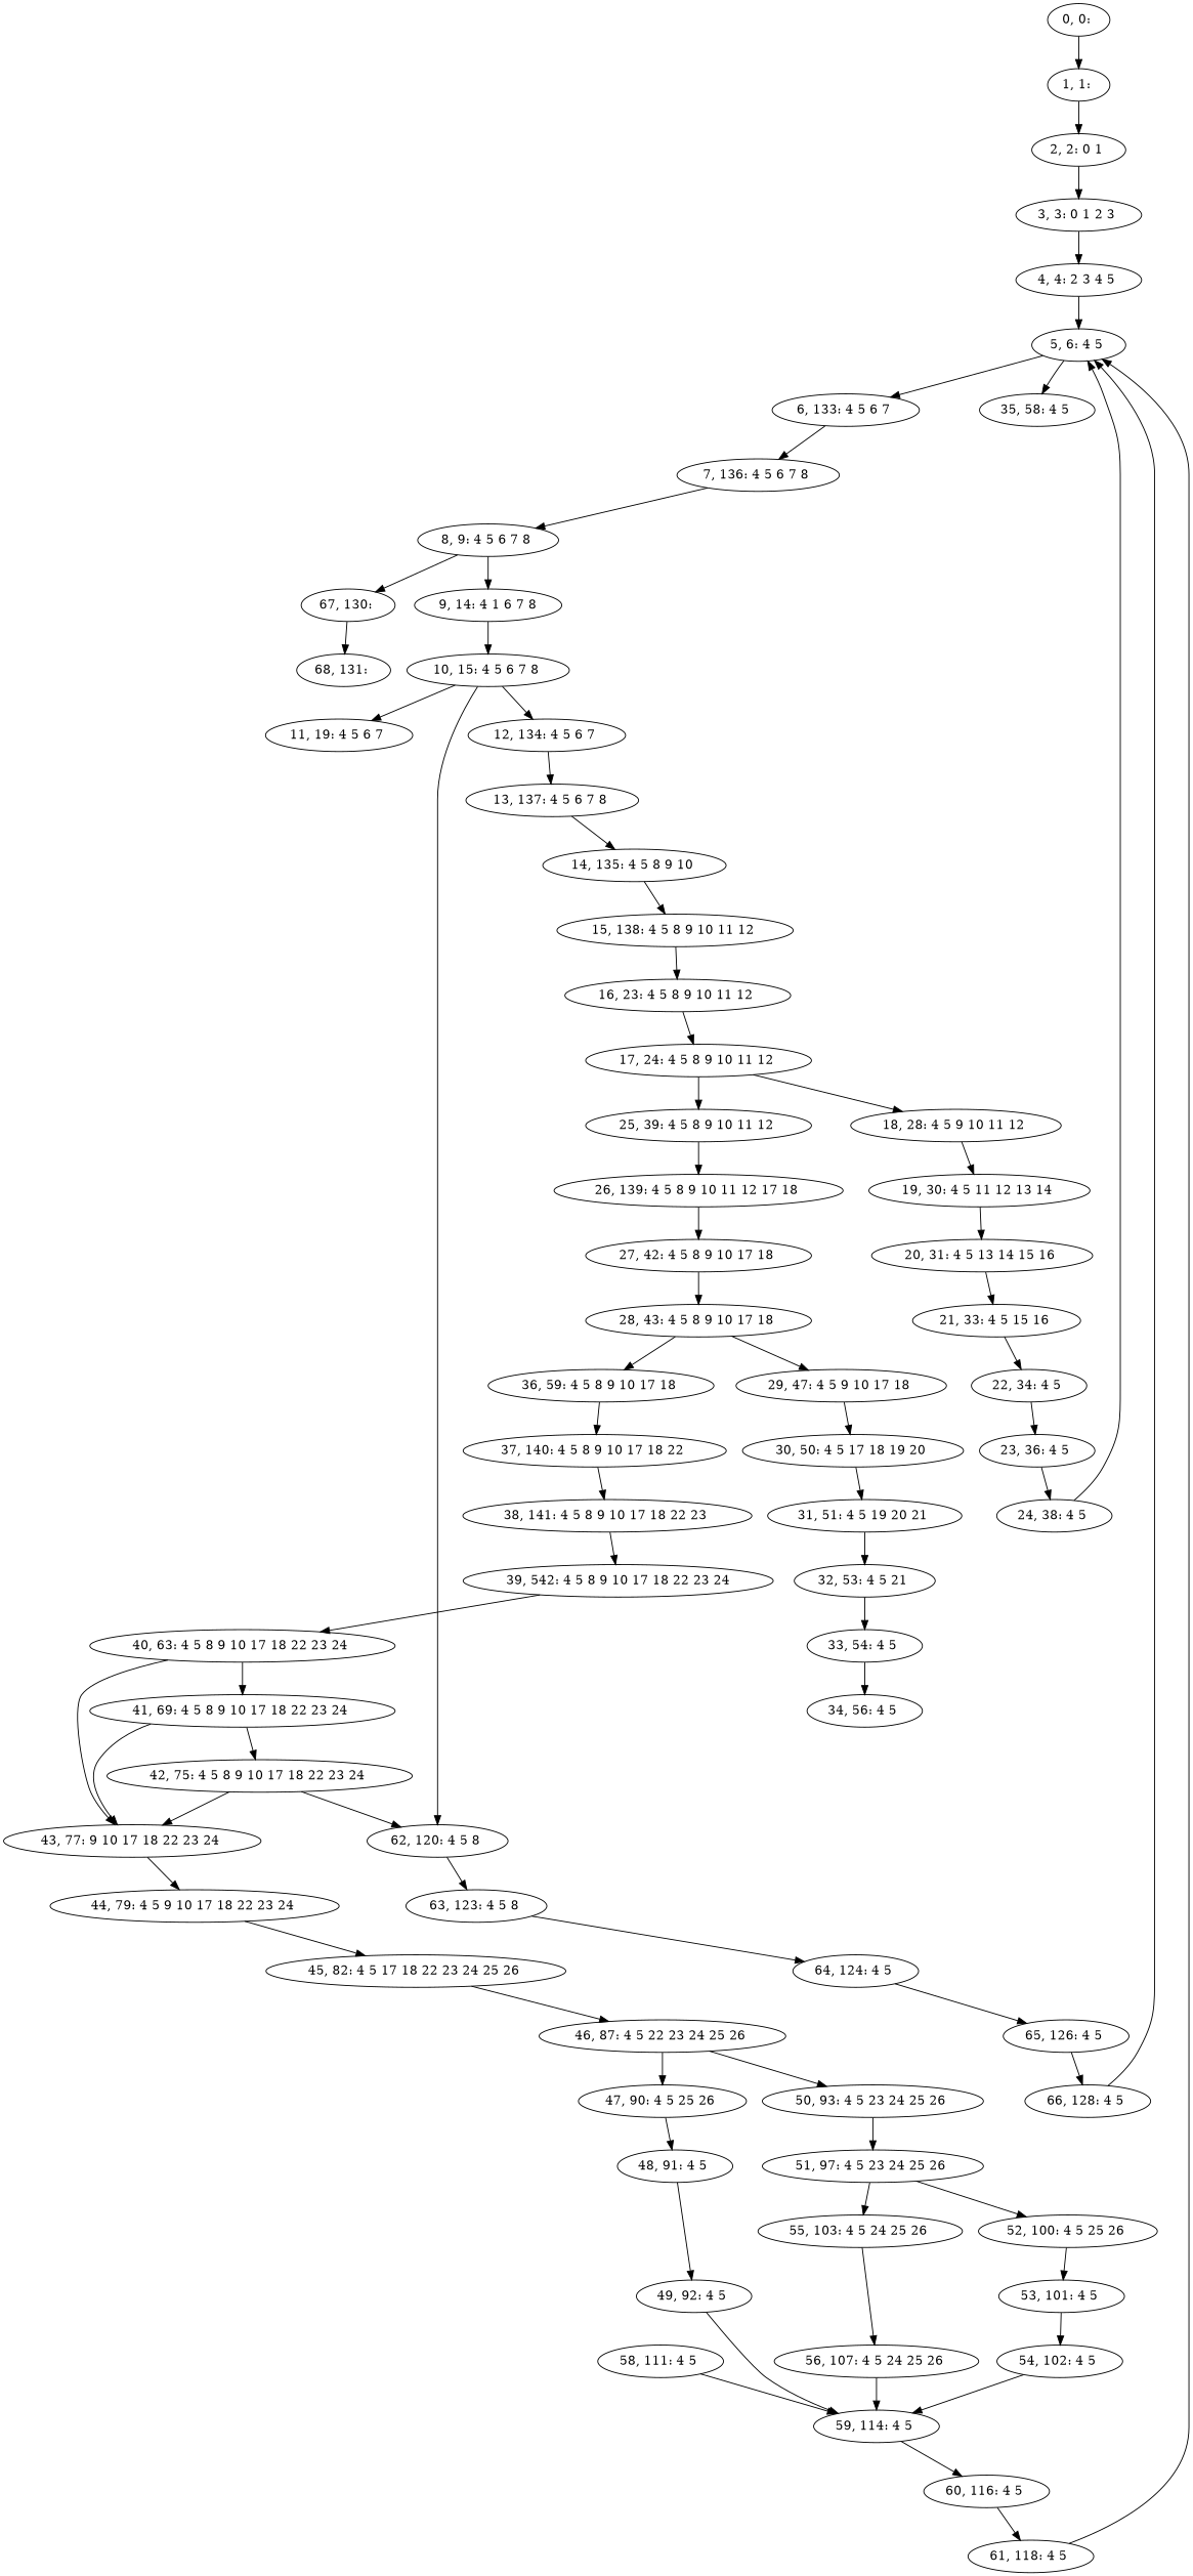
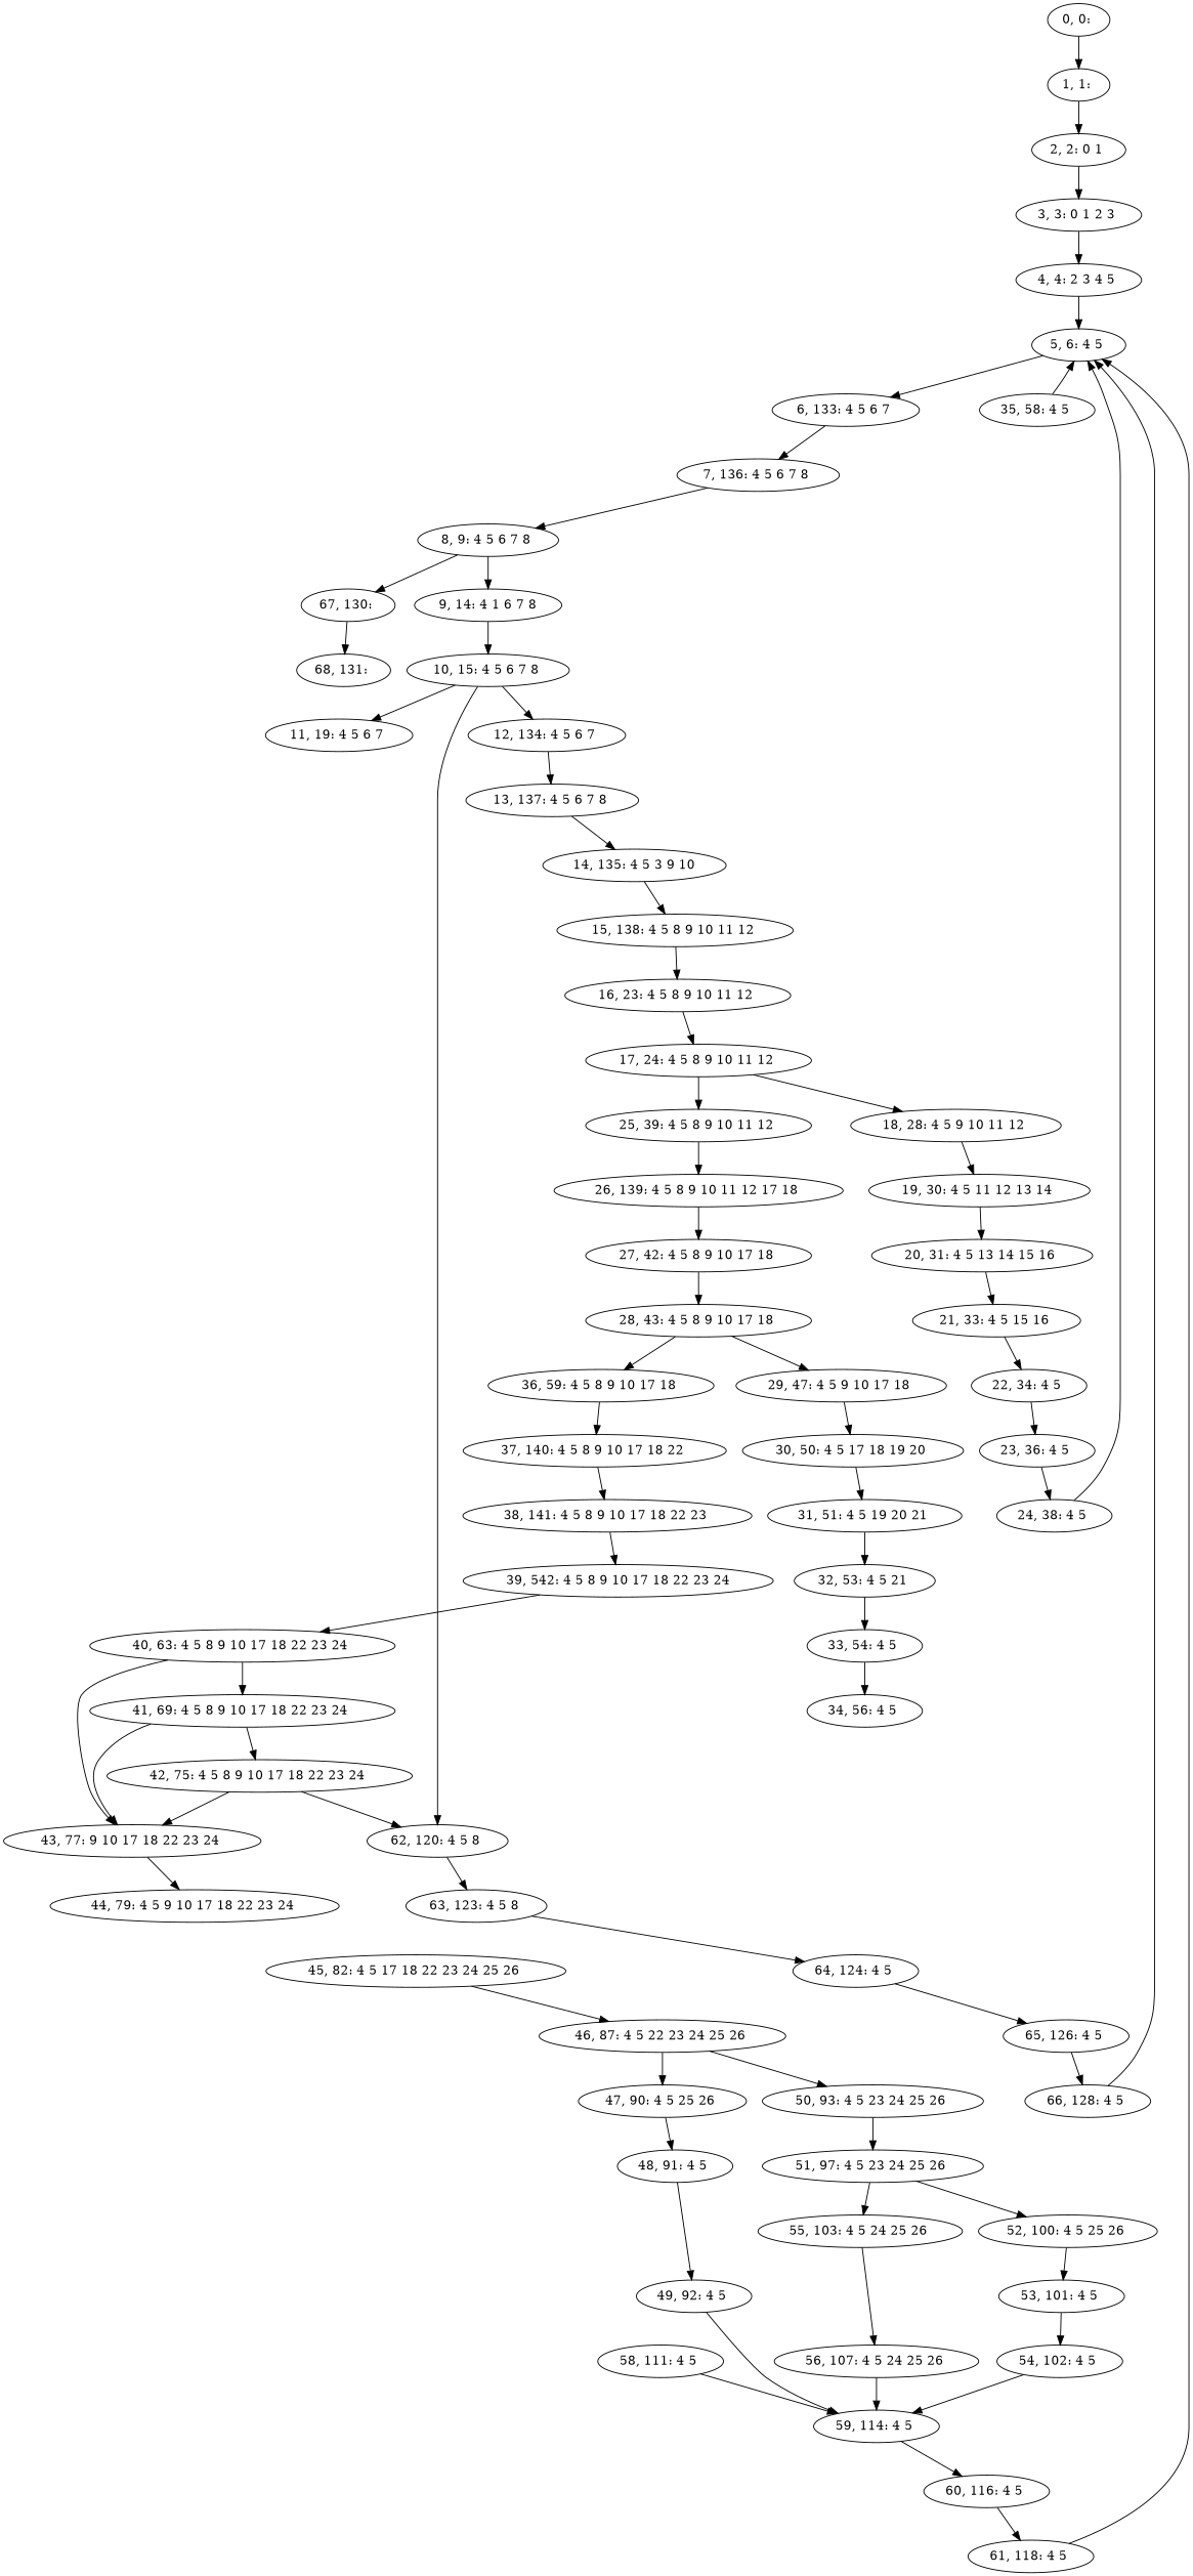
  digraph {
    n1 [label="0, 0: "]
    n2 [label="1, 1: "]
    n3 [label="2, 2: 0 1 "]
    n4 [label="3, 3: 0 1 2 3 "]
    n5 [label="4, 4: 2 3 4 5 "]
    n6 [label="5, 6: 4 5 "]
    n7 [label="6, 133: 4 5 6 7 "]
    n8 [label="7, 136: 4 5 6 7 8 "]
    n9 [label="8, 9: 4 5 6 7 8 "]
    n10 [label="9, 14: 4 1 6 7 8"]
    n11 [label="67, 130: "]
    n12 [label="10, 15: 4 5 6 7 8 "]
    n13 [label="68, 131: "]
    n14 [label="11, 19: 4 5 6 7 "]
    n15 [label="62, 120: 4 5 8 "]
    n16 [label="12, 134: 4 5 6 7 "]
    n17 [label="63, 123: 4 5 8 "]
    n18 [label="13, 137: 4 5 6 7 8 "]
-   n19 [label="14, 135: 4 5 8 9 10 "]
+   n19 [label="14, 135: 4 5 3 9 10"]
    n20 [label="15, 138: 4 5 8 9 10 11 12 "]
    n21 [label="16, 23: 4 5 8 9 10 11 12 "]
    n22 [label="17, 24: 4 5 8 9 10 11 12 "]
    n23 [label="18, 28: 4 5 9 10 11 12 "]
    n24 [label="25, 39: 4 5 8 9 10 11 12 "]
    n25 [label="19, 30: 4 5 11 12 13 14 "]
    n26 [label="26, 139: 4 5 8 9 10 11 12 17 18 "]
    n27 [label="20, 31: 4 5 13 14 15 16 "]
    n28 [label="21, 33: 4 5 15 16 "]
    n29 [label="22, 34: 4 5 "]
    n30 [label="23, 36: 4 5 "]
    n31 [label="24, 38: 4 5 "]
    n32 [label="27, 42: 4 5 8 9 10 17 18 "]
    n33 [label="28, 43: 4 5 8 9 10 17 18 "]
    n34 [label="29, 47: 4 5 9 10 17 18 "]
    n35 [label="36, 59: 4 5 8 9 10 17 18 "]
    n36 [label="30, 50: 4 5 17 18 19 20 "]
    n37 [label="37, 140: 4 5 8 9 10 17 18 22 "]
    n38 [label="31, 51: 4 5 19 20 21 "]
    n39 [label="32, 53: 4 5 21 "]
    n40 [label="33, 54: 4 5 "]
    n41 [label="34, 56: 4 5 "]
    n42 [label="35, 58: 4 5 "]
    n43 [label="38, 141: 4 5 8 9 10 17 18 22 23 "]
    n44 [label="39, 542: 4 5 8 9 10 17 18 22 23 24"]
    n45 [label="40, 63: 4 5 8 9 10 17 18 22 23 24 "]
    n46 [label="41, 69: 4 5 8 9 10 17 18 22 23 24 "]
    n47 [label="43, 77: 9 10 17 18 22 23 24 "]
    n48 [label="42, 75: 4 5 8 9 10 17 18 22 23 24 "]
    n49 [label="44, 79: 4 5 9 10 17 18 22 23 24 "]
    n50 [label="45, 82: 4 5 17 18 22 23 24 25 26 "]
    n51 [label="46, 87: 4 5 22 23 24 25 26 "]
    n52 [label="47, 90: 4 5 25 26 "]
    n53 [label="50, 93: 4 5 23 24 25 26 "]
    n54 [label="48, 91: 4 5 "]
    n55 [label="51, 97: 4 5 23 24 25 26 "]
    n56 [label="49, 92: 4 5 "]
    n57 [label="59, 114: 4 5 "]
    n58 [label="60, 116: 4 5 "]
    n59 [label="52, 100: 4 5 25 26 "]
    n60 [label="55, 103: 4 5 24 25 26 "]
    n61 [label="53, 101: 4 5 "]
    n62 [label="56, 107: 4 5 24 25 26 "]
    n63 [label="54, 102: 4 5 "]
    n64 [label="58, 111: 4 5 "]
    n65 [label="61, 118: 4 5 "]
    n66 [label="64, 124: 4 5 "]
    n67 [label="65, 126: 4 5 "]
    n68 [label="66, 128: 4 5 "]
    n1 -> n2
    n2 -> n3
    n3 -> n4
    n4 -> n5
    n5 -> n6
    n6 -> n7
    n7 -> n8
    n8 -> n9
    n9 -> n10
    n9 -> n11
    n10 -> n12
    n11 -> n13
    n12 -> n14
    n12 -> n15
    n12 -> n16
    n15 -> n17
    n16 -> n18
    n17 -> n66
    n18 -> n19
    n19 -> n20
    n20 -> n21
    n21 -> n22
    n22 -> n23
    n22 -> n24
    n23 -> n25
    n24 -> n26
    n25 -> n27
    n26 -> n32
    n27 -> n28
    n28 -> n29
    n29 -> n30
    n30 -> n31
    n31 -> n6
    n32 -> n33
    n33 -> n34
    n33 -> n35
    n34 -> n36
    n35 -> n37
    n36 -> n38
    n37 -> n43
    n38 -> n39
    n39 -> n40
    n40 -> n41
-   n6 -> n42
+   n42 -> n6
    n43 -> n44
    n44 -> n45
    n45 -> n46
    n45 -> n47
    n46 -> n47
    n46 -> n48
    n47 -> n49
    n48 -> n15
    n48 -> n47
-   n49 -> n50
    n50 -> n51
    n51 -> n52
    n51 -> n53
    n52 -> n54
    n53 -> n55
    n54 -> n56
    n55 -> n59
    n55 -> n60
    n56 -> n57
    n57 -> n58
    n58 -> n65
    n59 -> n61
    n60 -> n62
    n61 -> n63
    n62 -> n57
    n63 -> n57
    n64 -> n57
    n65 -> n6
    n66 -> n67
    n67 -> n68
    n68 -> n6
  }
